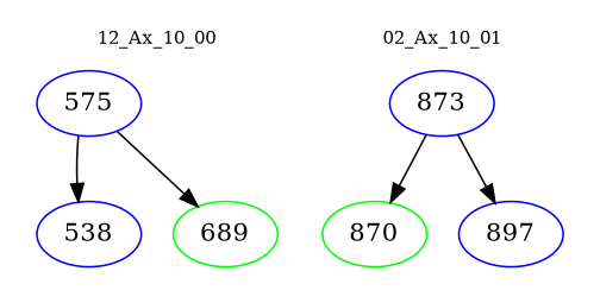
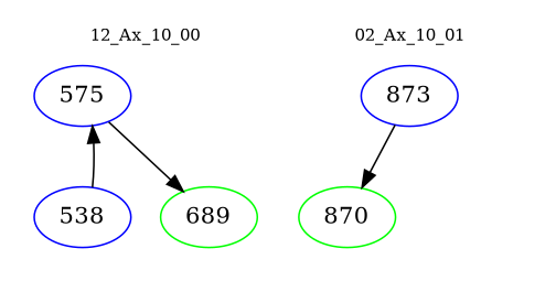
  digraph {
    node [color=blue]
    edge [color=black]
    n1 [label=575]
    n2 [label=538]
    n3 [color=green label=689]
    n4 [label=873]
    n5 [color=green label=870]
-   n6 [label=897]
    subgraph cluster_1 {
      color=white
      fontsize=10
      label="12_Ax_10_00"
      n1
      n2
      n3
    }
    subgraph cluster_2 {
      color=white
      fontsize=10
      label="02_Ax_10_01"
      n4
      n5
-     n6
    }
-   n1 -> n2
+   n2 -> n1
    n1 -> n3
    n4 -> n5
-   n4 -> n6
  }
